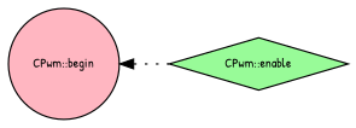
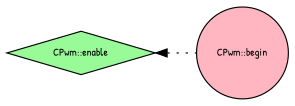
  digraph {
    rankdir=LR
    fontname="Patrick Hand"
    node [color=black fontname="Patrick Hand" fontsize=10 style=filled]
    n1 [fillcolor=palegreen fontcolor=black height=0.2 label="CPwm::enable" shape=diamond width=0.4]
    n2 [fillcolor=lightpink height=0.2 label="CPwm::begin" shape=circle width=0.4]
-   n2 -> n1 [color=black dir=back fontname="Patrick Hand" fontsize=10 labelfontname=Helvetica labelfontsize=10 style=dotted]
+   n1 -> n2 [color=black dir=back fontname="Patrick Hand" fontsize=10 labelfontname=Helvetica labelfontsize=10 style=dotted]
  }
